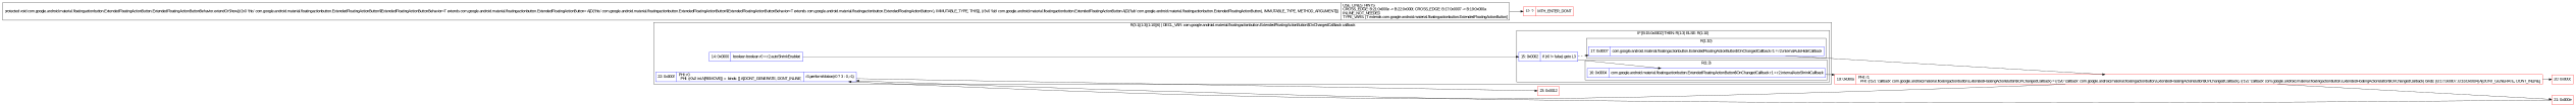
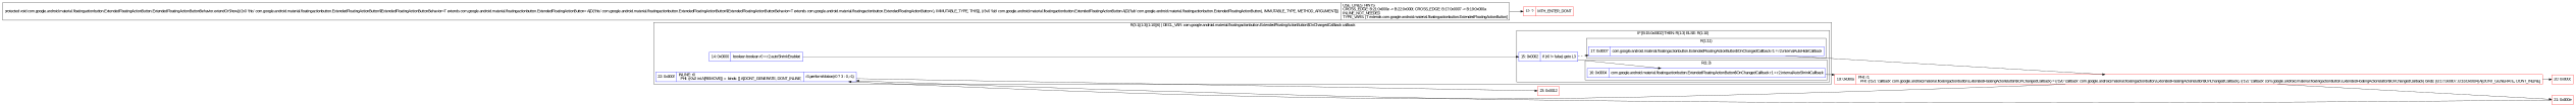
  digraph {
    fontname="Liberation Sans"
    rankdir=LR
    node [color=blue fontname="Liberation Sans" shape=record]
    edge [fontname="Liberation Sans"]
    n1 [label="{16\:\ 0x0004|com.google.android.material.floatingactionbutton.ExtendedFloatingActionButton$OnChangedCallback r1 = r2.internalAutoShrinkCallback\l}"]
    n2 [label="{17\:\ 0x0007|com.google.android.material.floatingactionbutton.ExtendedFloatingActionButton$OnChangedCallback r1 = r2.internalAutoHideCallback\l}"]
    n3 [label="{15\:\ 0x0002|if (r0 != false) goto L3\l}"]
    n4 [label="{14\:\ 0x0000|boolean boolean r0 = r2.autoShrinkEnabled\l}"]
-   n5 [label="{22\:\ 0x000f|PHI: r0 \l  PHI: (r0v2 int A[REMOVE]) =  binds: [] A[DONT_GENERATE, DONT_INLINE]\l|r3.performMotion(r0 ? 3 : 0, r1)\l}"]
+   n5 [label="{22\:\ 0x000f|INLINE: r0 \l  PHI: (r0v2 int A[REMOVE]) =  binds: [] A[DONT_GENERATE, DONT_INLINE]\l|r3.performMotion(r0 ? 3 : 0, r1)\l}"]
    n6 [color=red label="{19\:\ 0x000a|PHI: r1 \l  PHI: (r1v1 'callback' com.google.android.material.floatingactionbutton.ExtendedFloatingActionButton$OnChangedCallback) = (r1v0 'callback' com.google.android.material.floatingactionbutton.ExtendedFloatingActionButton$OnChangedCallback), (r1v2 'callback' com.google.android.material.floatingactionbutton.ExtendedFloatingActionButton$OnChangedCallback) binds: [B:17:0x0007, B:16:0x0004] A[DONT_GENERATE, DONT_INLINE]\l}"]
    n7 [color=red label="{23\:\ 0x0012}"]
    n8 [color=red label="{20\:\ 0x000c}"]
    n9 [color=red label="{21\:\ 0x000e}"]
    n10 [color=red label="{12\:\ ?|MTH_ENTER_DONT\l}"]
    n11 [label="{protected void com.google.android.material.floatingactionbutton.ExtendedFloatingActionButton.ExtendedFloatingActionButtonBehavior.extendOrShow((r2v0 'this' com.google.android.material.floatingactionbutton.ExtendedFloatingActionButton$ExtendedFloatingActionButtonBehavior\<T extends com.google.android.material.floatingactionbutton.ExtendedFloatingActionButton\> A[D('this' com.google.android.material.floatingactionbutton.ExtendedFloatingActionButton$ExtendedFloatingActionButtonBehavior\<T extends com.google.android.material.floatingactionbutton.ExtendedFloatingActionButton\>), IMMUTABLE_TYPE, THIS]), (r3v0 'fab' com.google.android.material.floatingactionbutton.ExtendedFloatingActionButton A[D('fab' com.google.android.material.floatingactionbutton.ExtendedFloatingActionButton), IMMUTABLE_TYPE, METHOD_ARGUMENT]))  | USE_LINES_HINTS\lCROSS_EDGE: B:21:0x000e \-\> B:22:0x000f, CROSS_EDGE: B:17:0x0007 \-\> B:19:0x000a\lINLINE_NOT_NEEDED\lTYPE_VARS: [T extends com.google.android.material.floatingactionbutton.ExtendedFloatingActionButton]\l}" color=""]
    subgraph cluster_1 {
      label="R(3:1|(1:3)(1:10)|6) | DECL_VAR: com.google.android.material.floatingactionbutton.ExtendedFloatingActionButton$OnChangedCallback callback\l"
      n4
      n5
      subgraph cluster_2 {
        label="IF [B:15:0x0002] THEN: R(1:3) ELSE: R(1:10)"
        n3
        subgraph cluster_3 {
          label="R(1:3)"
          n1
        }
        subgraph cluster_4 {
-         label="R(1:10)"
+         label="R(1:11)"
          n2
        }
      }
    }
    n1 -> n6
    n2 -> n6
    n3 -> n1
    n3 -> n2 [style=dashed]
    n4 -> n3
    n5 -> n7
    n6 -> n5
    n6 -> n8
    n6 -> n9
    n9 -> n5
    n11 -> n10
  }
